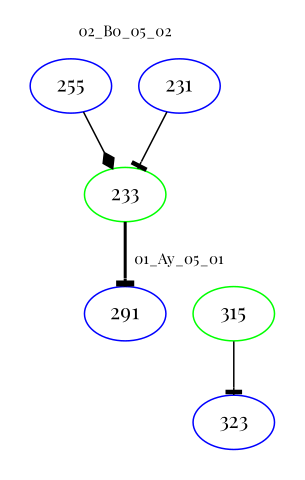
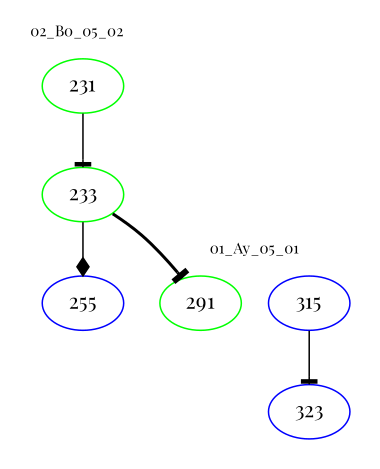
  digraph {
    fontname="Playfair Display"
    node [color=green fontname="Playfair Display"]
    edge [arrowhead=tee color=black fontname="Playfair Display" style=solid]
-   n1 [label=315]
+   n1 [color=blue label=315]
    n2 [color=blue label=323]
-   n3 [color=blue label=291]
-   n4 [color=blue label=231]
+   n3 [label=291]
+   n4 [label=231]
    n5 [label=233]
    n6 [color=blue label=255]
    subgraph cluster_1 {
      color=white
      fontsize=10
      label="01_Ay_05_01"
      n1
      n2
      n3
    }
    subgraph cluster_2 {
      color=white
      fontsize=10
      label="02_B0_05_02"
      n4
      n5
      n6
    }
    n1 -> n2
    n4 -> n5
    n5 -> n3 [style=bold]
-   n6 -> n5 [arrowhead=diamond]
+   n5 -> n6 [arrowhead=diamond]
  }
